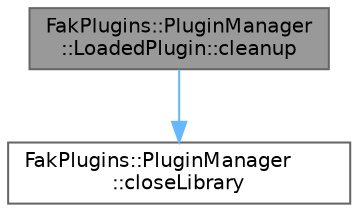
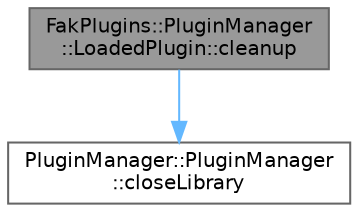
  digraph {
    rankdir=TB
    node [fontname=Helvetica fontsize=10 shape=box style=filled]
    n1 [color=gray40 fillcolor=grey60 fontcolor=black height=0.2 label="FakPlugins::PluginManager\l::LoadedPlugin::cleanup" width=0.4]
-   n2 [color=grey40 fillcolor=white height=0.2 label="FakPlugins::PluginManager\l::closeLibrary" width=0.4]
+   n2 [color=grey40 fillcolor=white height=0.2 label="PluginManager::PluginManager\l::closeLibrary" width=0.4]
    n1 -> n2 [color=steelblue1 fontname=Helvetica fontsize=10 labelfontname=Helvetica labelfontsize=10 style=solid]
  }
